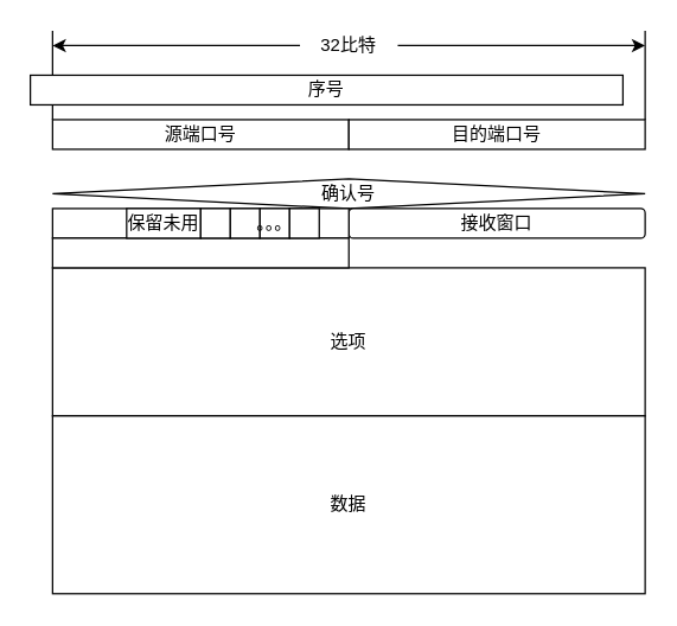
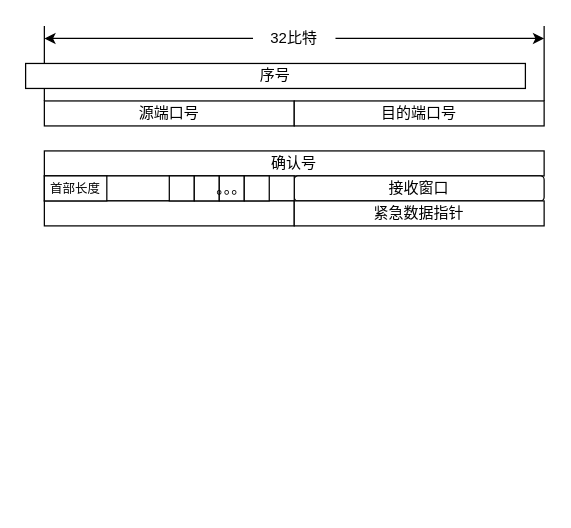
  <mxCell id="0" />
  <mxCell id="1" parent="0" />
- <mxCell id="2" value="选项" style="rounded=0;whiteSpace=wrap;html=1;" vertex="1" parent="1"><mxGeometry x="35" y="180" width="400" height="100" as="geometry" /></mxCell>
  <mxCell id="3" value="32比特" style="text;html=1;strokeColor=none;fillColor=none;align=center;verticalAlign=middle;whiteSpace=wrap;rounded=0;" vertex="1" parent="1"><mxGeometry x="202" y="20" width="66" height="20" as="geometry" /></mxCell>
  <mxCell id="4" value="" style="endArrow=none;html=1;exitX=0;exitY=0;exitDx=0;exitDy=0;" edge="1" parent="1"><mxGeometry width="50" height="50" relative="1" as="geometry"><mxPoint x="35" y="80" as="sourcePoint" /><mxPoint x="35" y="20" as="targetPoint" /></mxGeometry></mxCell>
  <mxCell id="5" value="" style="endArrow=none;html=1;exitX=0;exitY=0;exitDx=0;exitDy=0;" edge="1" parent="1"><mxGeometry width="50" height="50" relative="1" as="geometry"><mxPoint x="435" y="80" as="sourcePoint" /><mxPoint x="435" y="20" as="targetPoint" /></mxGeometry></mxCell>
  <mxCell id="6" value="" style="endArrow=classic;html=1;exitX=0;exitY=0.5;exitDx=0;exitDy=0;" edge="1" parent="1" source="3"><mxGeometry width="50" height="50" relative="1" as="geometry"><mxPoint x="175" y="310" as="sourcePoint" /><mxPoint x="35" y="30" as="targetPoint" /></mxGeometry></mxCell>
  <mxCell id="7" value="" style="endArrow=classic;html=1;exitX=1;exitY=0.5;exitDx=0;exitDy=0;" edge="1" parent="1" source="3"><mxGeometry width="50" height="50" relative="1" as="geometry"><mxPoint x="255" y="40" as="sourcePoint" /><mxPoint x="435" y="30" as="targetPoint" /></mxGeometry></mxCell>
  <mxCell id="8" value="源端口号" style="rounded=0;whiteSpace=wrap;html=1;" vertex="1" parent="1"><mxGeometry x="35" y="80" width="200" height="20" as="geometry" /></mxCell>
  <mxCell id="9" value="目的端口号" style="rounded=0;whiteSpace=wrap;html=1;" vertex="1" parent="1"><mxGeometry x="235" y="80" width="200" height="20" as="geometry" /></mxCell>
  <mxCell id="10" value="序号" style="rounded=0;whiteSpace=wrap;html=1;" vertex="1" parent="1"><mxGeometry x="20" y="50" width="400" height="20" as="geometry" /></mxCell>
- <mxCell id="11" value="确认号" style="rhombus;whiteSpace=wrap;html=1;" vertex="1" parent="1"><mxGeometry x="35" y="120" width="400" height="20" as="geometry" /></mxCell>
+ <mxCell id="11" value="确认号" style="rounded=0;whiteSpace=wrap;html=1;" vertex="1" parent="1"><mxGeometry x="35" y="120" width="400" height="20" as="geometry" /></mxCell>
  <mxCell id="12" value="接收窗口" style="whiteSpace=wrap;html=1;rounded=1;" vertex="1" parent="1"><mxGeometry x="235" y="140" width="200" height="20" as="geometry" /></mxCell>
  <mxCell id="13" style="edgeStyle=orthogonalEdgeStyle;shape=link;rounded=0;orthogonalLoop=1;jettySize=auto;html=1;exitX=0.5;exitY=0;exitDx=0;exitDy=0;entryX=0.5;entryY=0;entryDx=0;entryDy=0;" edge="1" parent="1" source="21" target="22"><mxGeometry relative="1" as="geometry" /></mxCell>
  <mxCell id="14" style="edgeStyle=orthogonalEdgeStyle;shape=link;rounded=0;orthogonalLoop=1;jettySize=auto;html=1;exitX=0.75;exitY=0;exitDx=0;exitDy=0;entryX=0.75;entryY=0;entryDx=0;entryDy=0;" edge="1" parent="1" source="21" target="22"><mxGeometry relative="1" as="geometry" /></mxCell>
  <mxCell id="15" style="edgeStyle=orthogonalEdgeStyle;shape=link;rounded=0;orthogonalLoop=1;jettySize=auto;html=1;exitX=0.75;exitY=0;exitDx=0;exitDy=0;entryX=0.75;entryY=0;entryDx=0;entryDy=0;" edge="1" parent="1" source="21" target="22"><mxGeometry relative="1" as="geometry" /></mxCell>
  <mxCell id="16" style="edgeStyle=orthogonalEdgeStyle;shape=link;rounded=0;orthogonalLoop=1;jettySize=auto;html=1;exitX=0.75;exitY=0;exitDx=0;exitDy=0;entryX=0.75;entryY=0;entryDx=0;entryDy=0;" edge="1" parent="1" source="21" target="22"><mxGeometry relative="1" as="geometry" /></mxCell>
  <mxCell id="17" style="edgeStyle=orthogonalEdgeStyle;shape=link;rounded=0;orthogonalLoop=1;jettySize=auto;html=1;exitX=0.75;exitY=0;exitDx=0;exitDy=0;entryX=0.75;entryY=0;entryDx=0;entryDy=0;" edge="1" parent="1" source="21" target="22"><mxGeometry relative="1" as="geometry" /></mxCell>
  <mxCell id="18" style="edgeStyle=orthogonalEdgeStyle;shape=link;rounded=0;orthogonalLoop=1;jettySize=auto;html=1;exitX=0.75;exitY=0;exitDx=0;exitDy=0;entryX=0.75;entryY=0;entryDx=0;entryDy=0;" edge="1" parent="1" source="21" target="22"><mxGeometry relative="1" as="geometry" /></mxCell>
  <mxCell id="19" style="edgeStyle=orthogonalEdgeStyle;shape=link;rounded=0;orthogonalLoop=1;jettySize=auto;html=1;exitX=0.75;exitY=0;exitDx=0;exitDy=0;entryX=0.75;entryY=0;entryDx=0;entryDy=0;" edge="1" parent="1" source="21" target="22"><mxGeometry relative="1" as="geometry" /></mxCell>
  <mxCell id="20" style="edgeStyle=orthogonalEdgeStyle;shape=link;rounded=0;orthogonalLoop=1;jettySize=auto;html=1;exitX=0.75;exitY=0;exitDx=0;exitDy=0;entryX=0.75;entryY=0;entryDx=0;entryDy=0;width=60;" edge="1" parent="1" source="21" target="22"><mxGeometry relative="1" as="geometry" /></mxCell>
  <mxCell id="21" value="" style="rounded=0;whiteSpace=wrap;html=1;" vertex="1" parent="1"><mxGeometry x="35" y="140" width="200" height="20" as="geometry" /></mxCell>
  <mxCell id="22" value="" style="rounded=0;whiteSpace=wrap;html=1;" vertex="1" parent="1"><mxGeometry x="35" y="160" width="200" height="20" as="geometry" /></mxCell>
- <mxCell id="25" value="保留未用" style="rounded=0;whiteSpace=wrap;html=1;" vertex="1" parent="1"><mxGeometry x="85" y="140" width="50" height="20" as="geometry" /></mxCell>
+ <mxCell id="23" value="紧急数据指针" style="rounded=0;whiteSpace=wrap;html=1;" vertex="1" parent="1"><mxGeometry x="235" y="160" width="200" height="20" as="geometry" /></mxCell>
+ <mxCell id="24" value="&lt;font style=&quot;font-size: 10px&quot;&gt;首部长度&lt;/font&gt;" style="rounded=0;whiteSpace=wrap;html=1;" vertex="1" parent="1"><mxGeometry x="35" y="140" width="50" height="20" as="geometry" /></mxCell>
  <mxCell id="26" value="" style="rounded=0;whiteSpace=wrap;html=1;" vertex="1" parent="1"><mxGeometry x="135" y="140" width="20" height="20" as="geometry" /></mxCell>
  <mxCell id="27" value="" style="rounded=0;whiteSpace=wrap;html=1;" vertex="1" parent="1"><mxGeometry x="155" y="140" width="20" height="20" as="geometry" /></mxCell>
  <mxCell id="28" value="。。。" style="rounded=0;whiteSpace=wrap;html=1;" vertex="1" parent="1"><mxGeometry x="175" y="140" width="20" height="20" as="geometry" /></mxCell>
  <mxCell id="29" value="" style="rounded=0;whiteSpace=wrap;html=1;" vertex="1" parent="1"><mxGeometry x="195" y="140" width="20" height="20" as="geometry" /></mxCell>
- <mxCell id="30" value="数据" style="rounded=0;whiteSpace=wrap;html=1;" vertex="1" parent="1"><mxGeometry x="35" y="280" width="400" height="120" as="geometry" /></mxCell>
